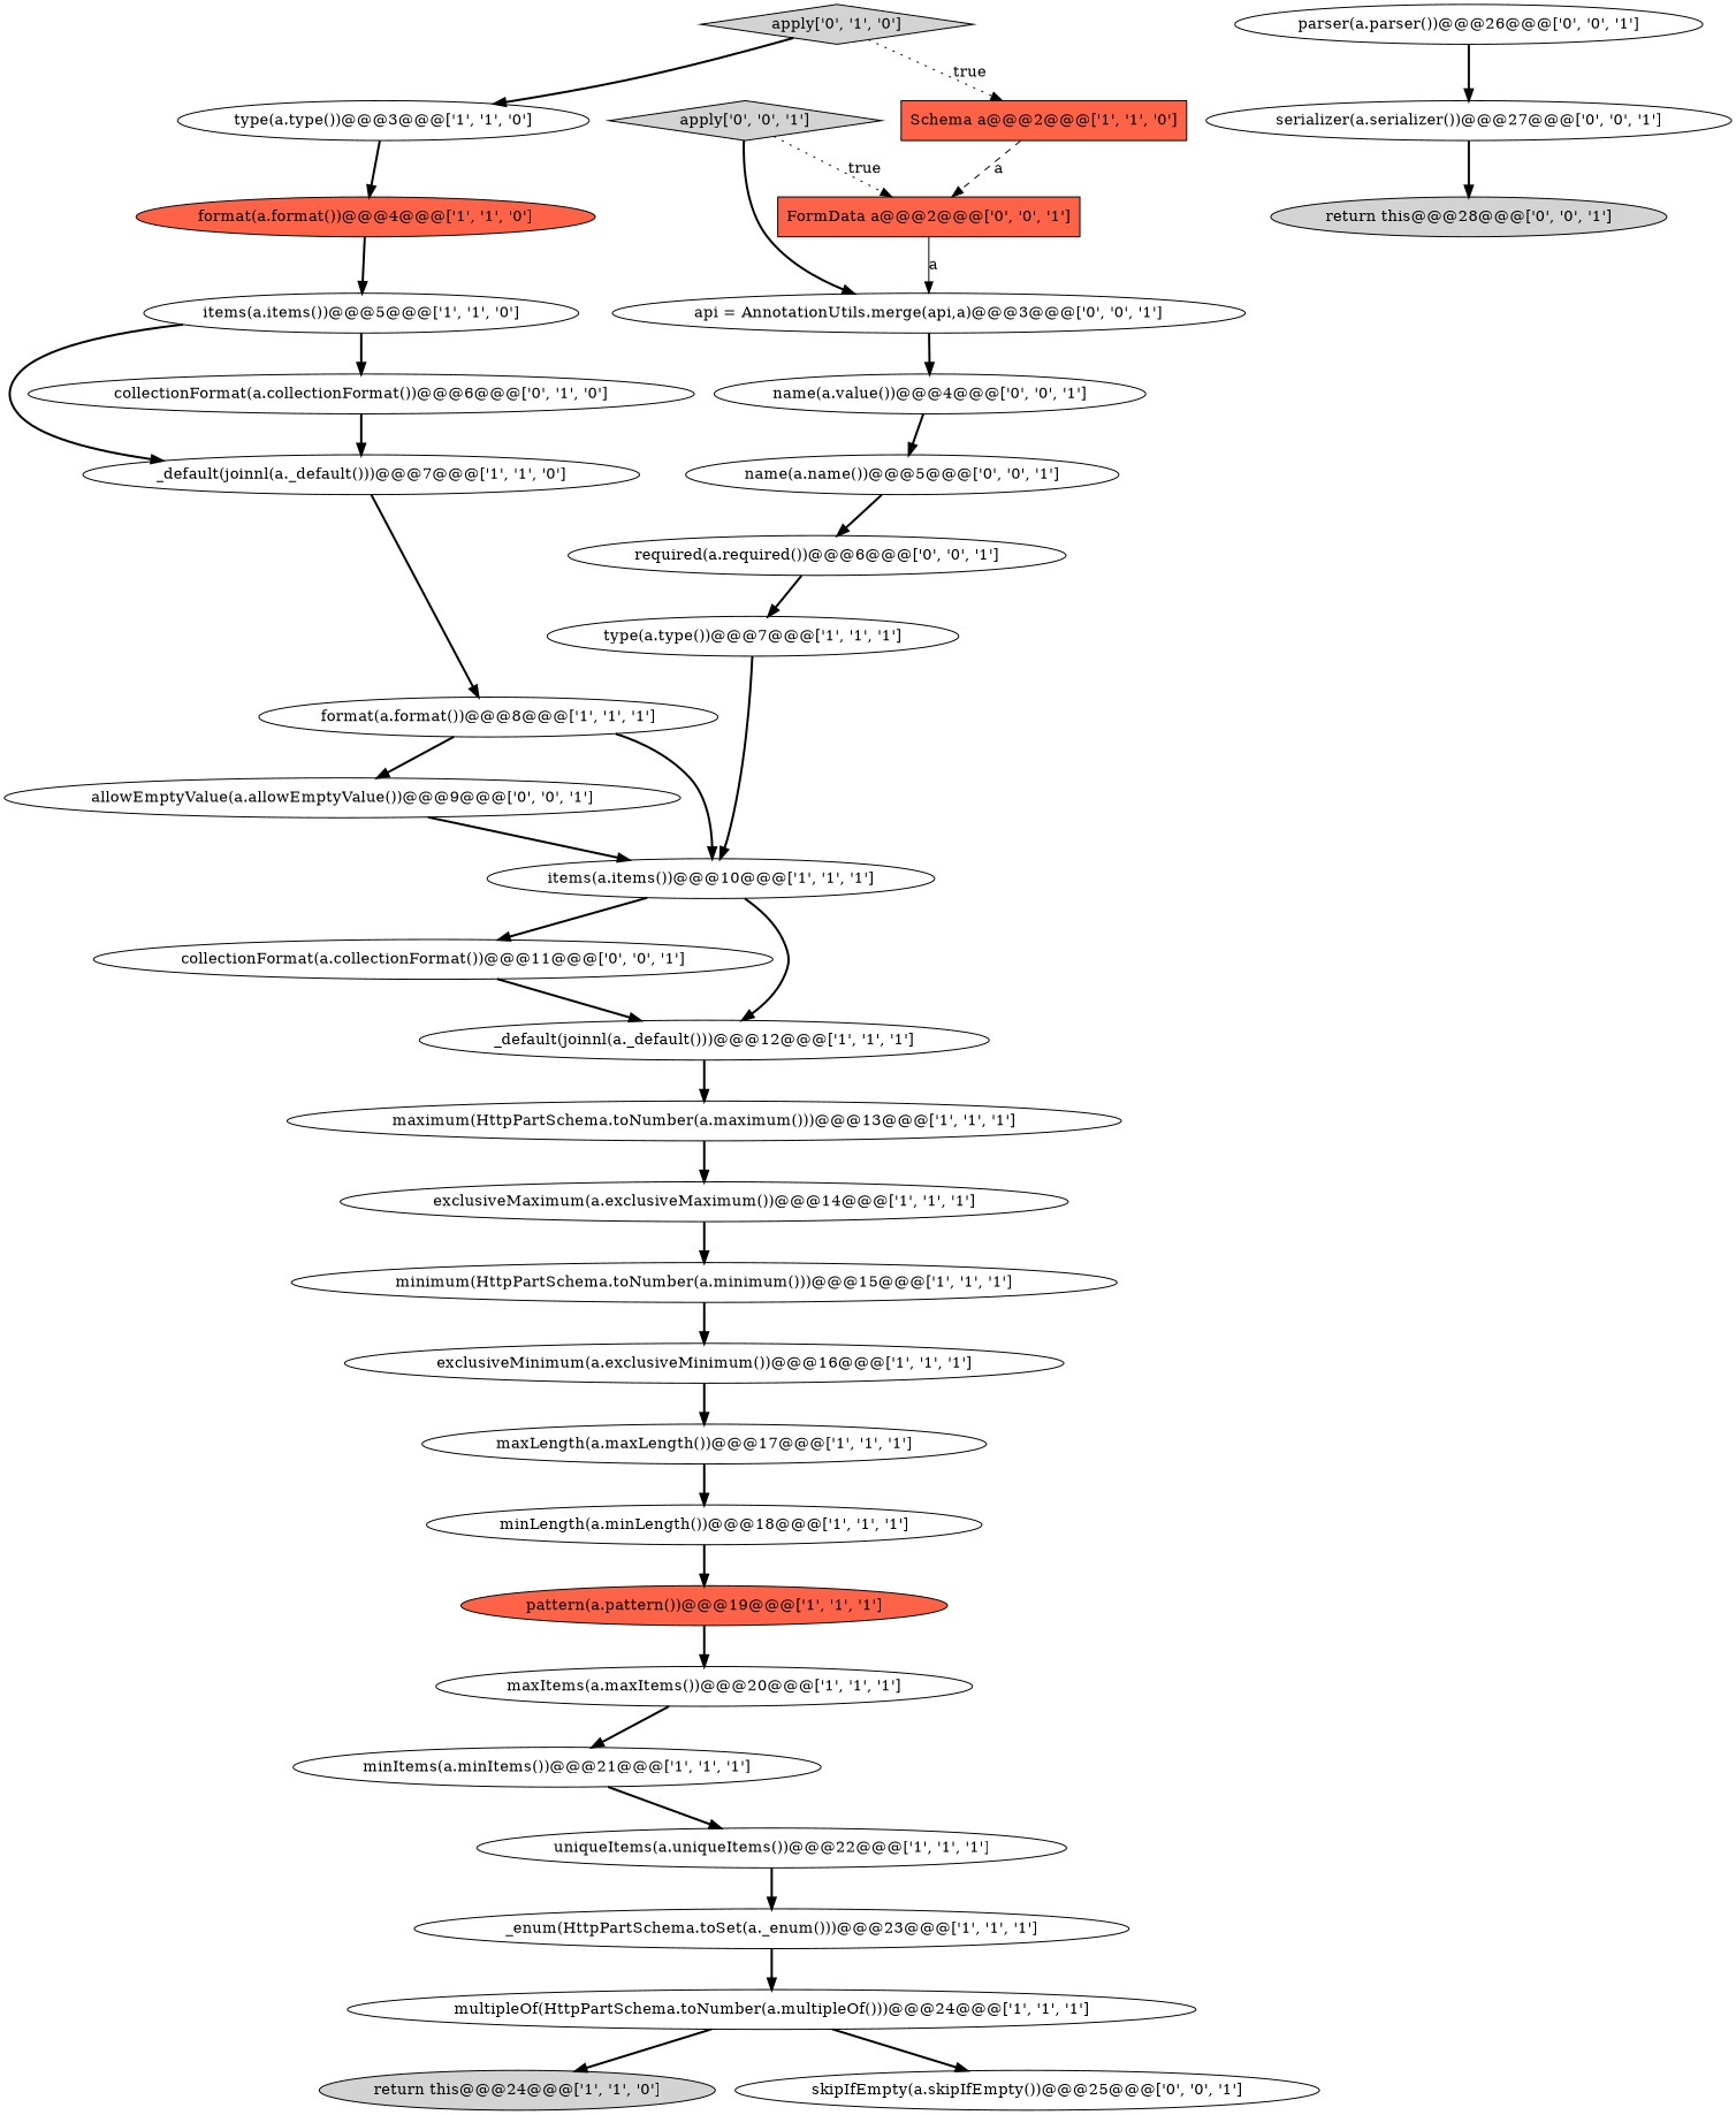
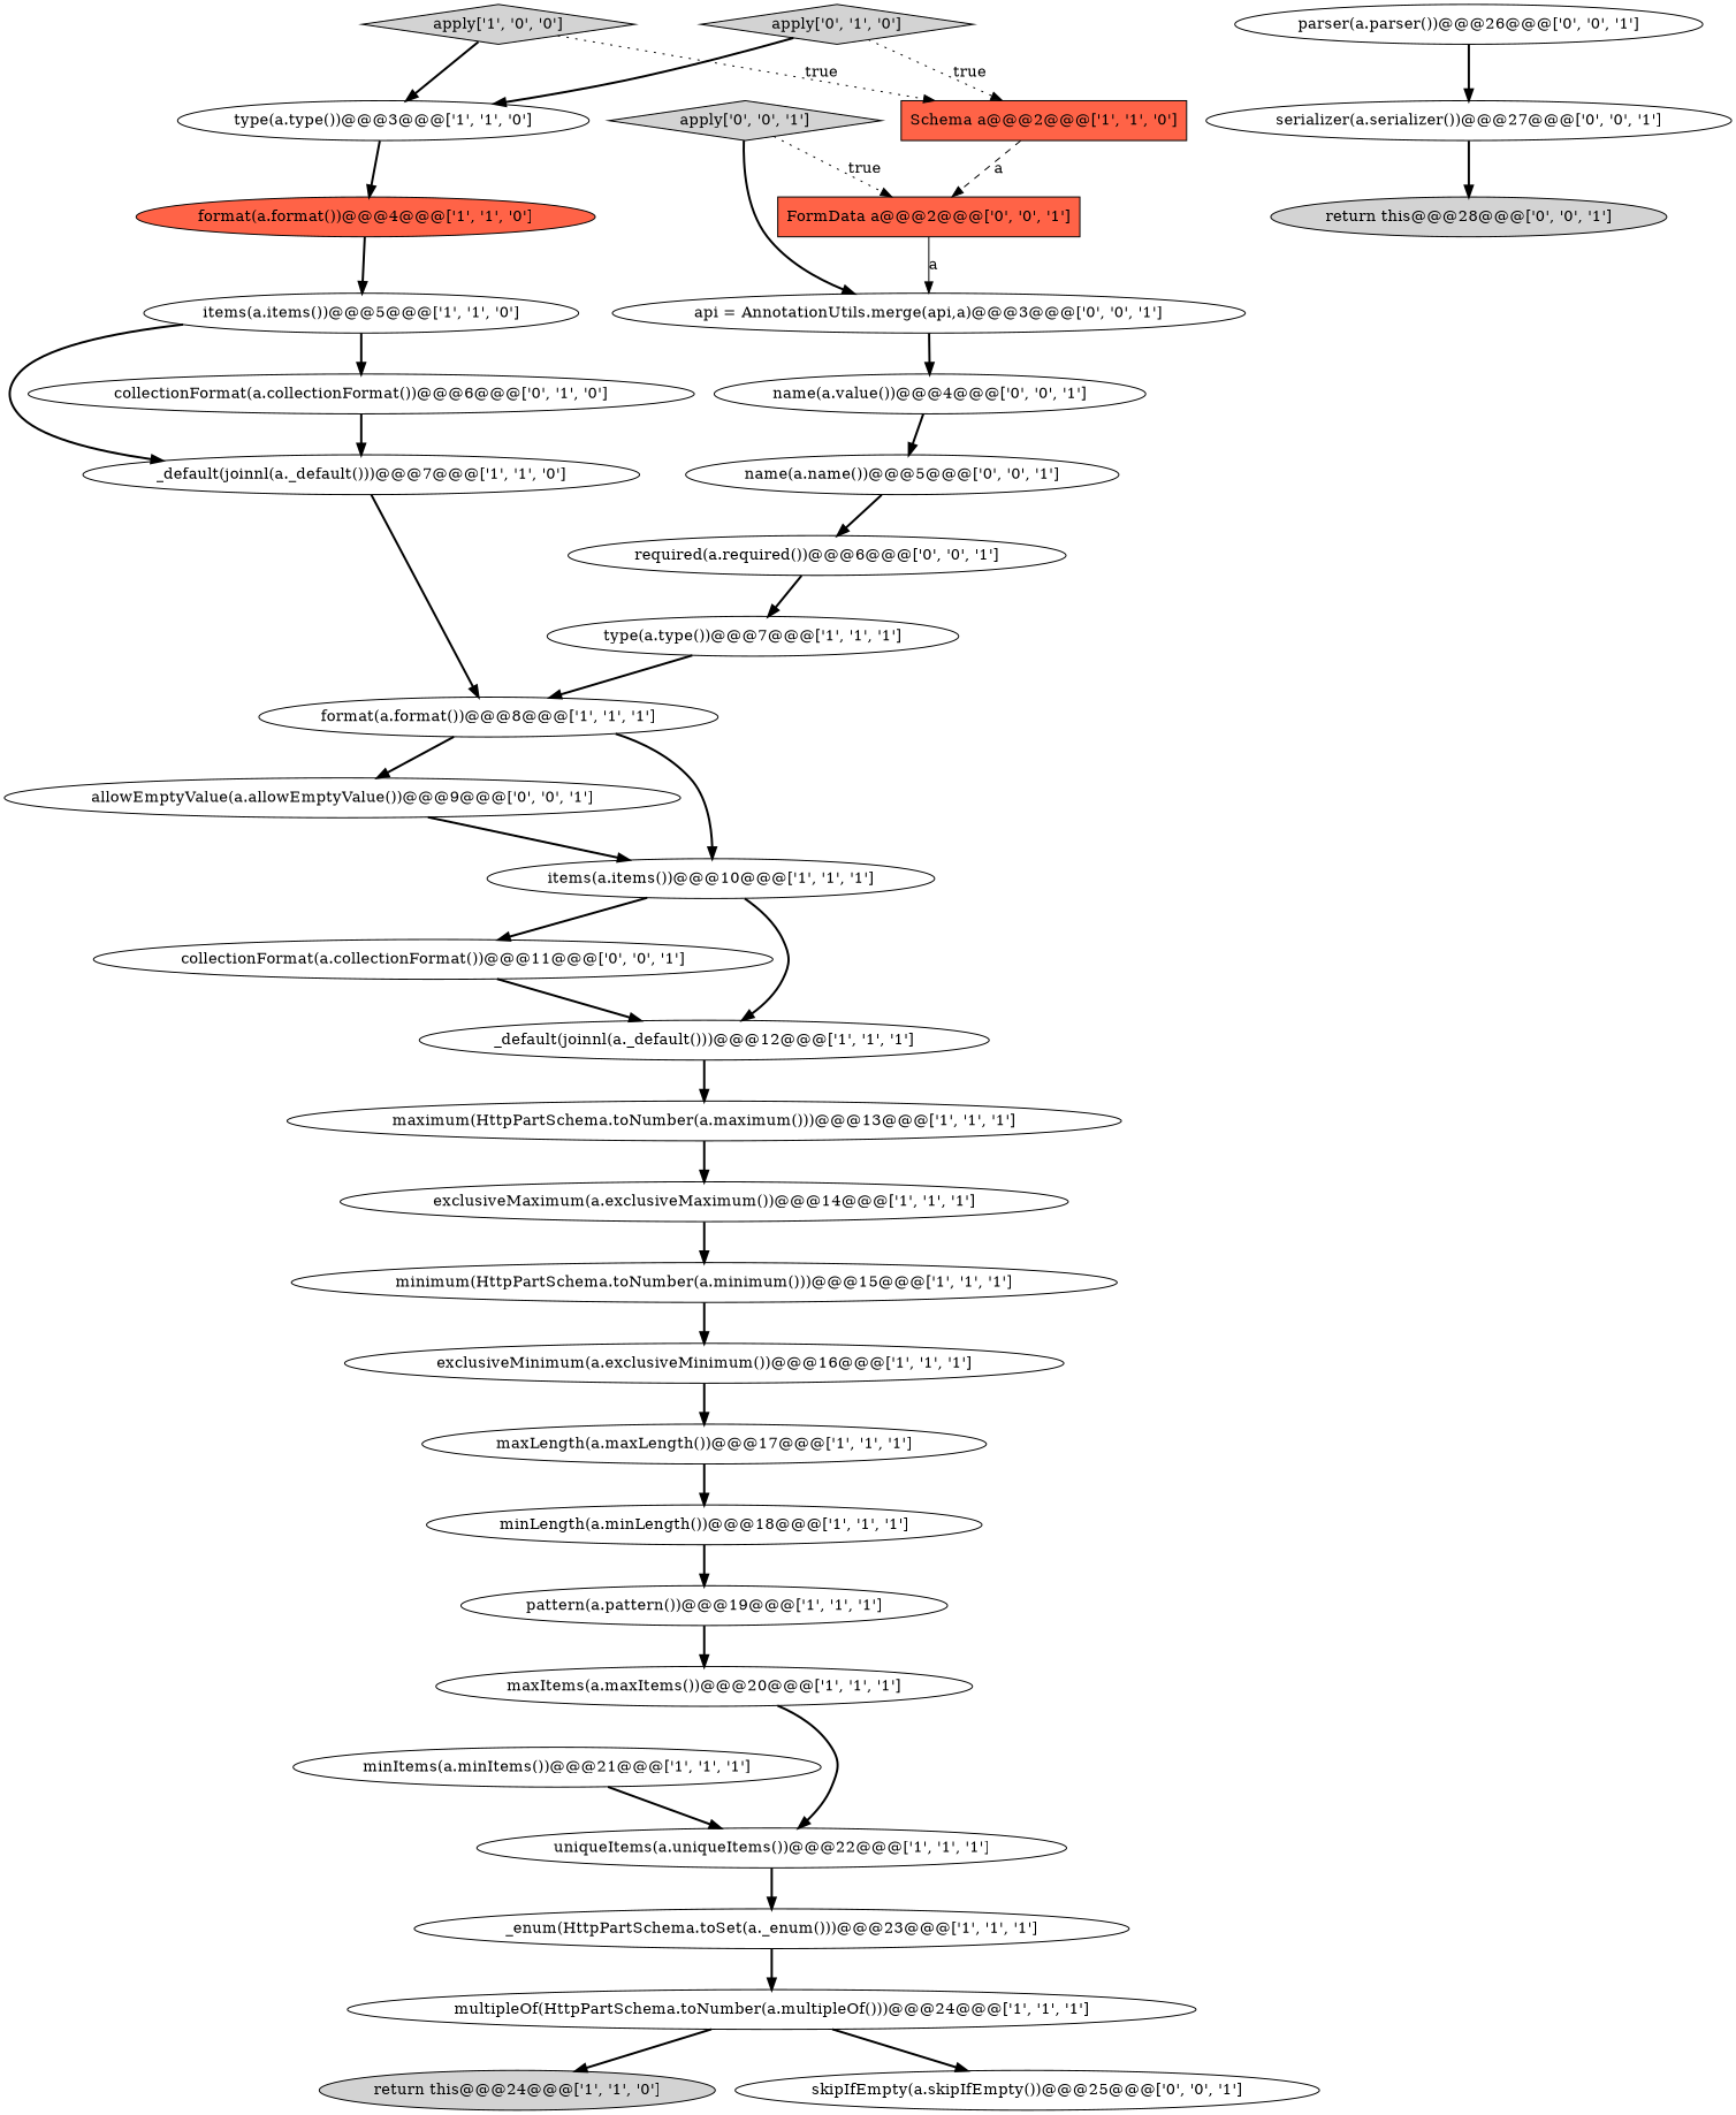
  digraph {
    node [fillcolor=white shape=ellipse style=filled]
    edge [style=bold]
    n1 [label="minimum(HttpPartSchema.toNumber(a.minimum()))@@@15@@@['1', '1', '1']"]
    n2 [label="exclusiveMinimum(a.exclusiveMinimum())@@@16@@@['1', '1', '1']"]
    n3 [label="maxLength(a.maxLength())@@@17@@@['1', '1', '1']"]
    n4 [label="parser(a.parser())@@@26@@@['0', '0', '1']"]
    n5 [label="serializer(a.serializer())@@@27@@@['0', '0', '1']"]
    n6 [fillcolor=lightgray label="return this@@@28@@@['0', '0', '1']"]
    n7 [label="minLength(a.minLength())@@@18@@@['1', '1', '1']"]
-   n8 [fillcolor=tomato label="pattern(a.pattern())@@@19@@@['1', '1', '1']"]
+   n8 [label="pattern(a.pattern())@@@19@@@['1', '1', '1']"]
    n9 [fillcolor=tomato label="format(a.format())@@@4@@@['1', '1', '0']"]
    n10 [label="items(a.items())@@@5@@@['1', '1', '0']"]
    n11 [label="_default(joinnl(a._default()))@@@7@@@['1', '1', '0']"]
    n12 [label="collectionFormat(a.collectionFormat())@@@6@@@['0', '1', '0']"]
    n13 [label="multipleOf(HttpPartSchema.toNumber(a.multipleOf()))@@@24@@@['1', '1', '1']"]
    n14 [fillcolor=lightgray label="return this@@@24@@@['1', '1', '0']"]
    n15 [label="skipIfEmpty(a.skipIfEmpty())@@@25@@@['0', '0', '1']"]
    n16 [fillcolor=tomato label="FormData a@@@2@@@['0', '0', '1']" shape=box]
    n17 [label="api = AnnotationUtils.merge(api,a)@@@3@@@['0', '0', '1']"]
    n18 [label="name(a.value())@@@4@@@['0', '0', '1']"]
    n19 [label="format(a.format())@@@8@@@['1', '1', '1']"]
    n20 [label="type(a.type())@@@7@@@['1', '1', '1']"]
    n21 [label="collectionFormat(a.collectionFormat())@@@11@@@['0', '0', '1']"]
    n22 [label="_default(joinnl(a._default()))@@@12@@@['1', '1', '1']"]
    n23 [label="maximum(HttpPartSchema.toNumber(a.maximum()))@@@13@@@['1', '1', '1']"]
    n24 [label="minItems(a.minItems())@@@21@@@['1', '1', '1']"]
    n25 [label="uniqueItems(a.uniqueItems())@@@22@@@['1', '1', '1']"]
    n26 [label="_enum(HttpPartSchema.toSet(a._enum()))@@@23@@@['1', '1', '1']"]
    n27 [label="maxItems(a.maxItems())@@@20@@@['1', '1', '1']"]
    n28 [fillcolor=lightgray label="apply['0', '0', '1']" shape=diamond]
+   n29 [fillcolor=lightgray label="apply['1', '0', '0']" shape=diamond]
    n30 [label="type(a.type())@@@3@@@['1', '1', '0']"]
    n31 [fillcolor=tomato label="Schema a@@@2@@@['1', '1', '0']" shape=box]
    n32 [fillcolor=lightgray label="apply['0', '1', '0']" shape=diamond]
    n33 [label="exclusiveMaximum(a.exclusiveMaximum())@@@14@@@['1', '1', '1']"]
    n34 [label="required(a.required())@@@6@@@['0', '0', '1']"]
    n35 [label="items(a.items())@@@10@@@['1', '1', '1']"]
    n36 [label="allowEmptyValue(a.allowEmptyValue())@@@9@@@['0', '0', '1']"]
    n37 [label="name(a.name())@@@5@@@['0', '0', '1']"]
    n1 -> n2
    n2 -> n3
    n3 -> n7
    n4 -> n5
    n5 -> n6
    n7 -> n8
    n8 -> n27
    n9 -> n10
    n10 -> n11
    n10 -> n12
    n11 -> n19
    n12 -> n11
    n13 -> n14
    n13 -> n15
    n16 -> n17 [label=a style=solid]
    n17 -> n18
    n18 -> n37
    n19 -> n35
    n19 -> n36
-   n20 -> n35
+   n20 -> n19
    n21 -> n22
    n22 -> n23
    n23 -> n33
    n24 -> n25
    n25 -> n26
    n26 -> n13
-   n27 -> n24
+   n27 -> n25
    n28 -> n16 [label=true style=dotted]
    n28 -> n17
+   n29 -> n30
+   n29 -> n31 [label=true style=dotted]
    n30 -> n9
    n31 -> n16 [label=a style=dashed]
    n32 -> n30
    n32 -> n31 [label=true style=dotted]
    n33 -> n1
    n34 -> n20
    n35 -> n21
    n35 -> n22
    n36 -> n35
    n37 -> n34
  }
